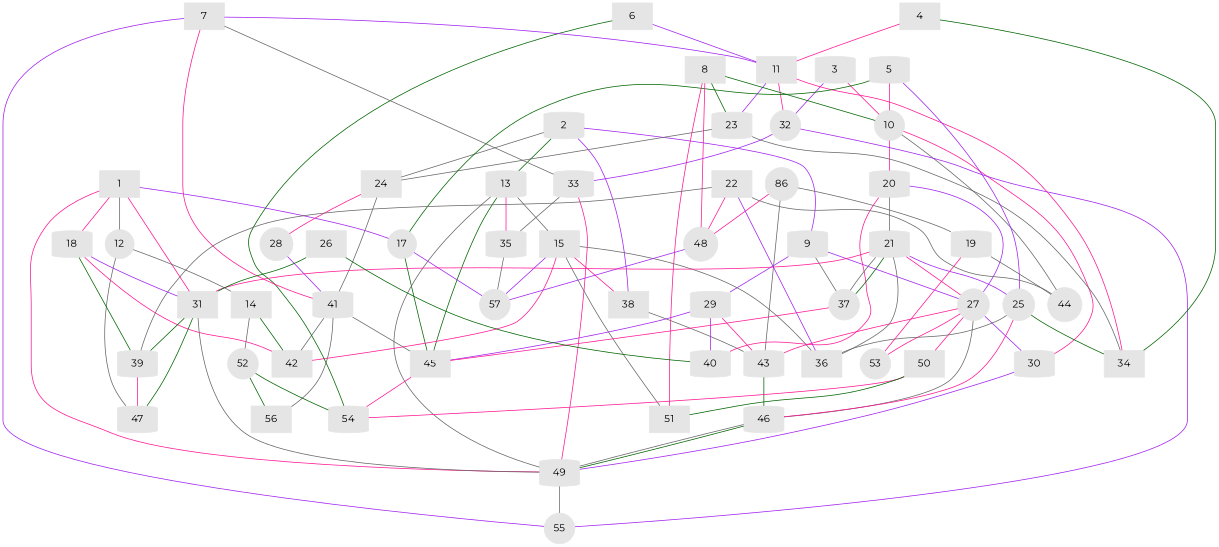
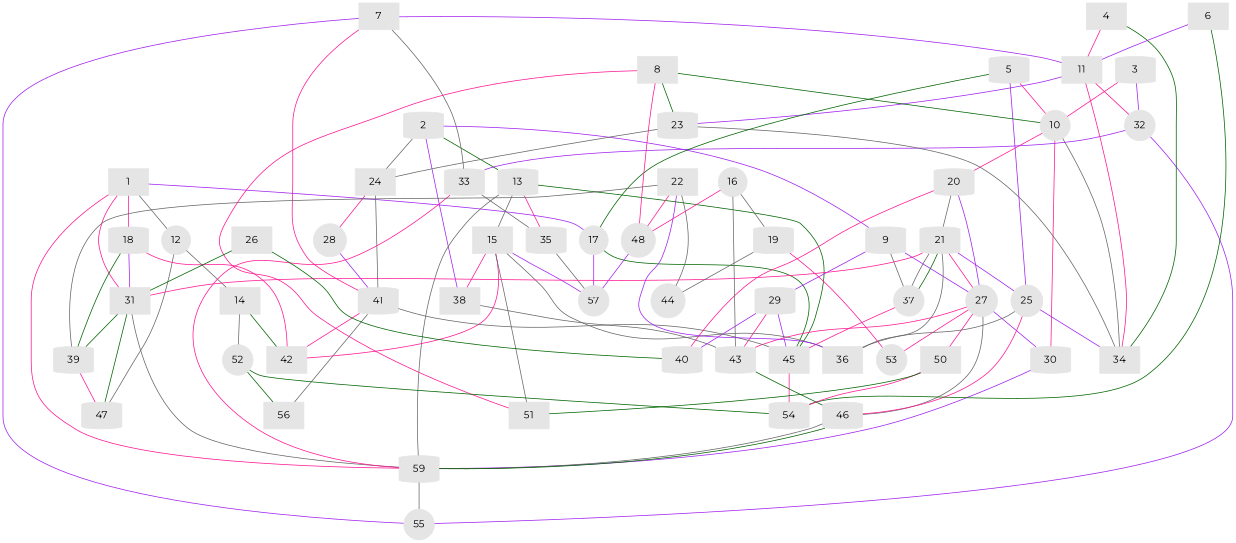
  graph {
    fontname=Montserrat
    node [color=gray90 fontname=Montserrat shape=cylinder style=filled]
    edge [color=deeppink fontname=Montserrat]
    1 [shape=box]
    12 [shape=circle]
    17 [shape=circle]
    18
    31 [shape=box]
-   49
+   49 [label=59]
    14 [shape=box]
    47
    45 [shape=box]
    57 [shape=circle]
    42 [shape=box]
    39
    55 [shape=circle]
    2
    9
    13
    24 [shape=box]
    38 [shape=box]
    27 [shape=circle]
    29
    37 [shape=circle]
    15 [shape=box]
    35
    41
    28 [shape=circle]
    43
    10 [shape=circle]
    3
    32 [shape=circle]
    20
    30
    44 [shape=circle]
    33
    4 [shape=box]
    11 [shape=box]
    34 [shape=box]
    23
    5
    25 [shape=circle]
    36 [shape=box]
    46
    6 [shape=box]
    54
    7 [shape=box]
    56 [shape=box]
    8 [shape=box]
    48 [shape=circle]
    51 [shape=box]
    53 [shape=circle]
    50 [shape=box]
    40
    21
    52 [shape=circle]
-   16 [shape=circle label=86]
+   16 [shape=circle]
    19
    22 [shape=box]
    26 [shape=box]
    1 -- 12 [color=gray40]
    1 -- 17 [color=purple]
    1 -- 18
    1 -- 31
    1 -- 49
    12 -- 14 [color=gray40]
    12 -- 47 [color=gray40]
    17 -- 45 [color=darkgreen]
    17 -- 57 [color=purple]
    18 -- 31 [color=purple]
    18 -- 42
    18 -- 39 [color=darkgreen]
    31 -- 49 [color=gray40]
    31 -- 47 [color=darkgreen]
    31 -- 39 [color=darkgreen]
    49 -- 55 [color=gray40]
    14 -- 42 [color=darkgreen]
    14 -- 52 [color=gray40]
    45 -- 54
    39 -- 47
    2 -- 9 [color=purple]
    2 -- 13 [color=darkgreen]
    2 -- 24 [color=gray40]
    2 -- 38 [color=purple]
    9 -- 27 [color=purple]
    9 -- 29 [color=purple]
    9 -- 37 [color=gray40]
    13 -- 49 [color=gray40]
    13 -- 45 [color=darkgreen]
    13 -- 15 [color=gray40]
    13 -- 35
    24 -- 41 [color=gray40]
    24 -- 28
    38 -- 43 [color=gray40]
    27 -- 43
    27 -- 30 [color=purple]
    27 -- 46 [color=gray40]
    27 -- 53
    27 -- 50
    29 -- 45 [color=purple]
    29 -- 43
    29 -- 40 [color=purple]
    37 -- 45
    15 -- 57 [color=purple]
    15 -- 42
    15 -- 38
    15 -- 36 [color=gray40]
    15 -- 51 [color=gray40]
    35 -- 57 [color=gray40]
    41 -- 45 [color=gray40]
-   41 -- 42 [color=gray40]
+   41 -- 42
    41 -- 56 [color=gray40]
    28 -- 41 [color=purple]
    43 -- 46 [color=darkgreen]
    10 -- 20
    10 -- 30
-   10 -- 44 [color=gray40]
+   10 -- 34 [color=gray40]
    3 -- 10
    3 -- 32 [color=purple]
    32 -- 55 [color=purple]
    32 -- 33 [color=purple]
    20 -- 27 [color=purple]
    20 -- 40
    20 -- 21 [color=gray40]
    30 -- 49 [color=purple]
    33 -- 49
    33 -- 35 [color=gray40]
    4 -- 11
    4 -- 34 [color=darkgreen]
    11 -- 32
    11 -- 34
    11 -- 23 [color=purple]
    23 -- 24 [color=gray40]
    23 -- 34 [color=gray40]
    5 -- 17 [color=darkgreen]
    5 -- 10
    5 -- 25 [color=purple]
-   25 -- 34 [color=darkgreen]
+   25 -- 34 [color=purple]
    25 -- 36 [color=gray40]
    25 -- 46
    46 -- 49 [color=gray40]
    46 -- 49 [color=darkgreen]
    6 -- 11 [color=purple]
    6 -- 54 [color=darkgreen]
    7 -- 55 [color=purple]
    7 -- 41
    7 -- 33 [color=gray40]
    7 -- 11 [color=purple]
    8 -- 10 [color=darkgreen]
    8 -- 23 [color=darkgreen]
    8 -- 48
    8 -- 51
    48 -- 57 [color=purple]
    50 -- 54
    50 -- 51 [color=darkgreen]
    21 -- 31
    21 -- 27
    21 -- 37 [color=gray40]
    21 -- 37 [color=darkgreen]
    21 -- 25 [color=purple]
    21 -- 36 [color=gray40]
    52 -- 54 [color=darkgreen]
    52 -- 56 [color=darkgreen]
    16 -- 43 [color=gray40]
    16 -- 48
    16 -- 19 [color=gray40]
    19 -- 44 [color=gray40]
    19 -- 53
    22 -- 39 [color=gray40]
    22 -- 44 [color=gray40]
    22 -- 36 [color=purple]
    22 -- 48
    26 -- 31 [color=darkgreen]
    26 -- 40 [color=darkgreen]
  }
